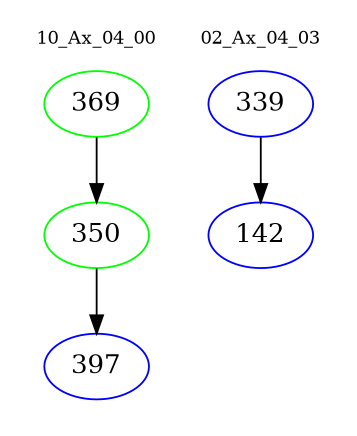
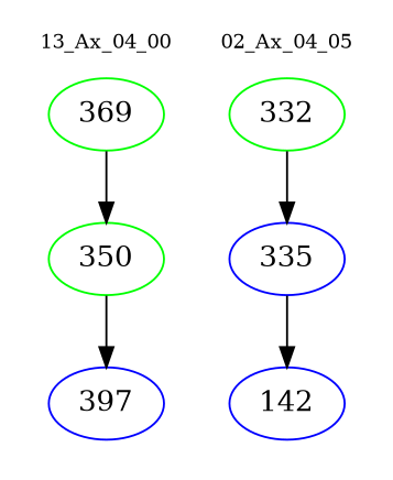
  digraph {
    node [color=green]
    edge [color=black]
    n1 [label=369]
    n2 [label=350]
    n3 [color=blue label=397]
-   n5 [color=blue label=339]
+   n4 [label=332]
+   n5 [color=blue label=335]
    n6 [color=blue label=142]
    subgraph cluster_1 {
      color=white
      fontsize=10
-     label="10_Ax_04_00"
+     label="13_Ax_04_00"
      n1
      n2
      n3
    }
    subgraph cluster_2 {
      color=white
      fontsize=10
-     label="02_Ax_04_03"
+     label="02_Ax_04_05"
+     n4
      n5
      n6
    }
    n1 -> n2
    n2 -> n3
+   n4 -> n5
    n5 -> n6
  }
